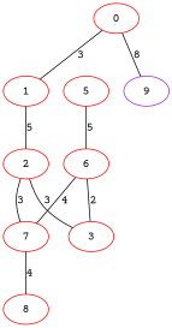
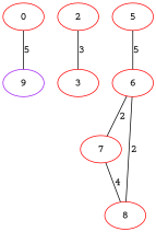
  graph {
    fontname="Courier Prime"
    node [color=red fontname="Courier Prime" weight=1]
    edge [fontname="Courier Prime"]
    0
-   1
    9 [color=purple weight=4]
    2
    7
    3
    8
    5
    6
-   0 -- 1 [label=3]
-   0 -- 9 [label=8]
-   1 -- 2 [label=5]
-   2 -- 7 [label=3]
+   0 -- 9 [label=5]
    2 -- 3 [label=3]
    7 -- 8 [label=4]
    5 -- 6 [label=5]
-   6 -- 7 [label=4]
-   6 -- 3 [label=2]
+   6 -- 7 [label=2]
+   6 -- 8 [label=2]
  }
